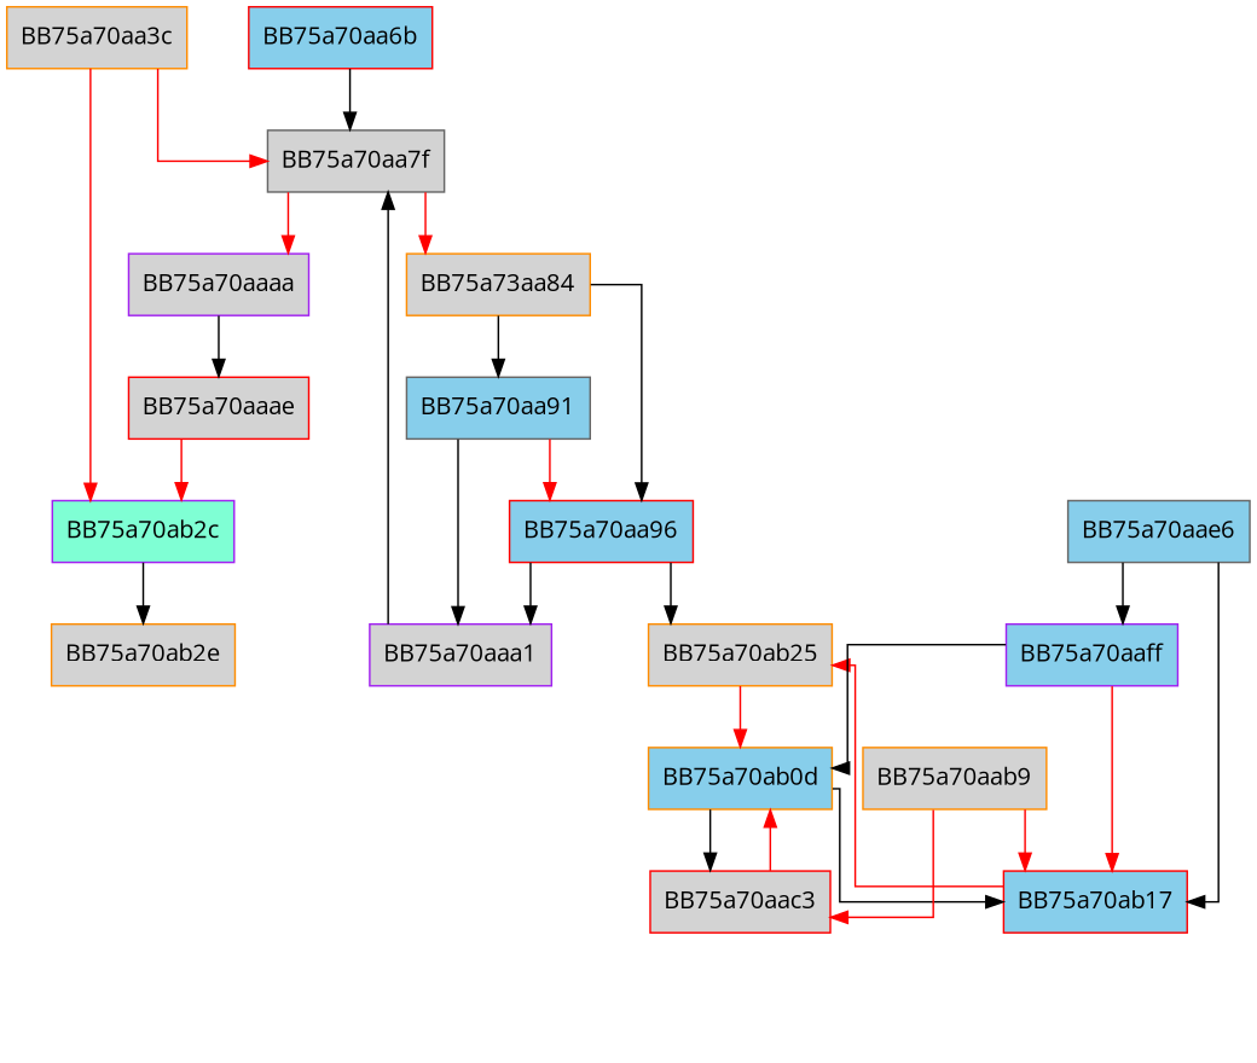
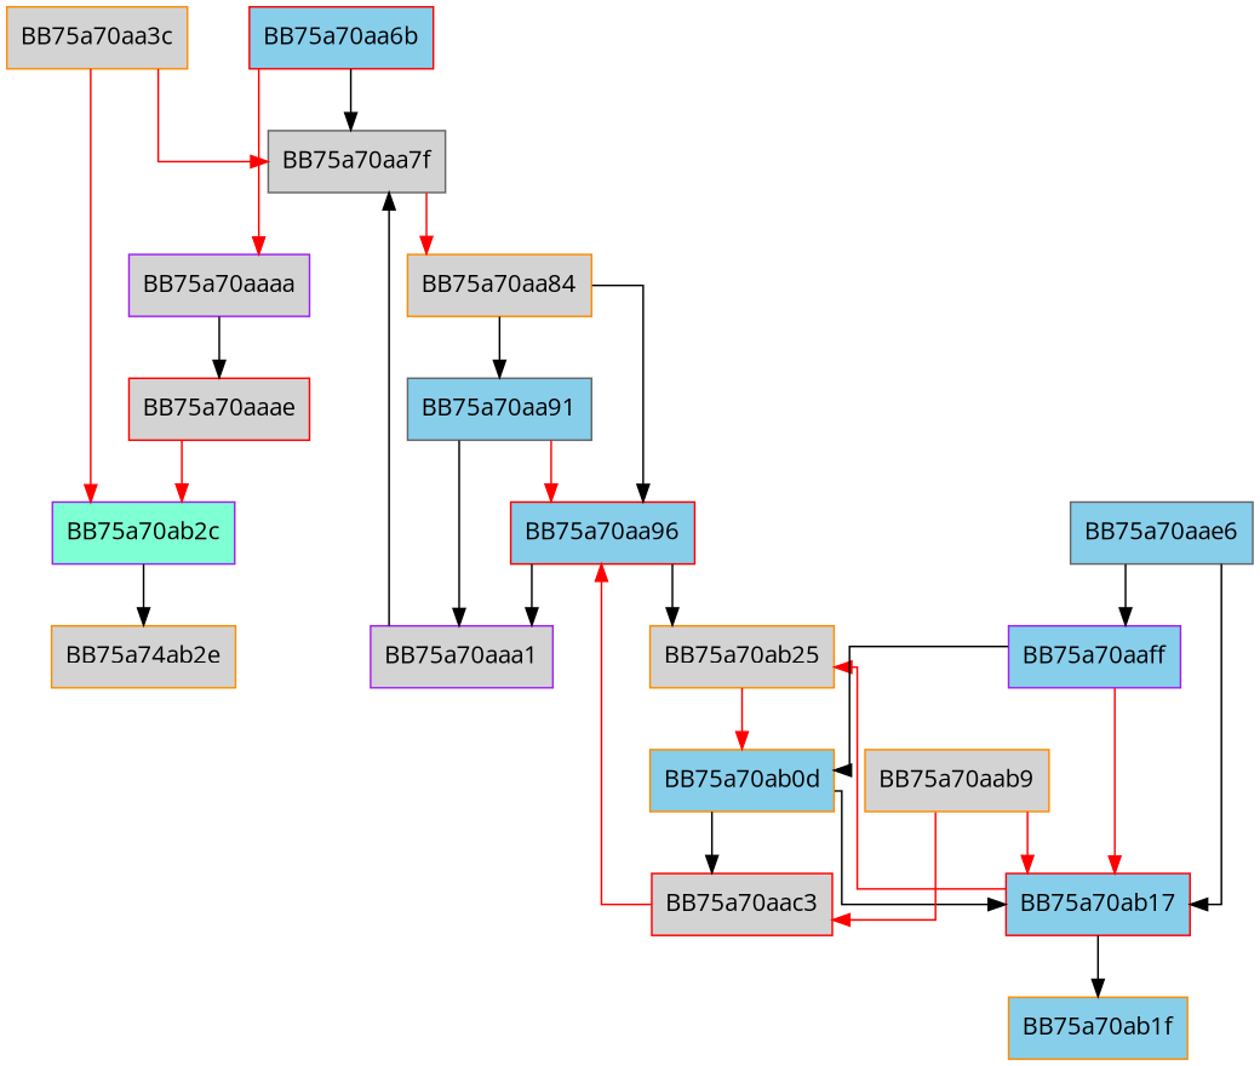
  digraph {
    fontname="Open Sans"
    splines=ortho
    node [color=darkorange fillcolor=lightgrey fontname="Open Sans" shape=box style=filled]
    edge [color=black fontname="Open Sans"]
    BB75a70ab2c [color=purple fillcolor=aquamarine]
    BB75a70aa3c
    BB75a70aa7f [color=gray40]
-   BB75a70ab2e
+   BB75a70ab2e [label=BB75a74ab2e]
    BB75a70aa6b [color=red fillcolor=skyblue]
    BB75a70aaaa [color=purple]
-   BB75a70aa84 [label=BB75a73aa84]
+   BB75a70aa84
    BB75a70aaae [color=red]
    BB75a70aa91 [color=gray40 fillcolor=skyblue]
    BB75a70aa96 [color=red fillcolor=skyblue]
    BB75a70aaa1 [color=purple]
    BB75a70ab25
    BB75a70ab0d [fillcolor=skyblue]
+   BB75a70ab1f [fillcolor=skyblue]
    BB75a70ab17 [color=red fillcolor=skyblue]
    BB75a70aab9
    BB75a70aac3 [color=red]
    BB75a70aae6 [color=gray40 fillcolor=skyblue]
    BB75a70aaff [color=purple fillcolor=skyblue]
    BB75a70ab2c -> BB75a70ab2e
    BB75a70aa3c -> BB75a70ab2c [color=red]
    BB75a70aa3c -> BB75a70aa7f [color=red]
-   BB75a70aa7f -> BB75a70aaaa [color=red]
+   BB75a70aa6b -> BB75a70aaaa [color=red]
    BB75a70aa7f -> BB75a70aa84 [color=red]
    BB75a70aa6b -> BB75a70aa7f
    BB75a70aaaa -> BB75a70aaae
    BB75a70aa84 -> BB75a70aa91
    BB75a70aa84 -> BB75a70aa96
    BB75a70aaae -> BB75a70ab2c [color=red]
    BB75a70aa91 -> BB75a70aa96 [color=red]
    BB75a70aa91 -> BB75a70aaa1
    BB75a70aa96 -> BB75a70aaa1
    BB75a70aa96 -> BB75a70ab25
    BB75a70aaa1 -> BB75a70aa7f
    BB75a70ab25 -> BB75a70ab0d [color=red]
    BB75a70ab0d -> BB75a70ab17
    BB75a70ab0d -> BB75a70aac3
    BB75a70ab17 -> BB75a70ab25 [color=red]
+   BB75a70ab17 -> BB75a70ab1f
    BB75a70aab9 -> BB75a70ab17 [color=red]
    BB75a70aab9 -> BB75a70aac3 [color=red]
-   BB75a70aac3 -> BB75a70ab0d [color=red]
+   BB75a70aac3 -> BB75a70aa96 [color=red]
    BB75a70aae6 -> BB75a70ab17
    BB75a70aae6 -> BB75a70aaff
    BB75a70aaff -> BB75a70ab0d
    BB75a70aaff -> BB75a70ab17 [color=red]
  }
